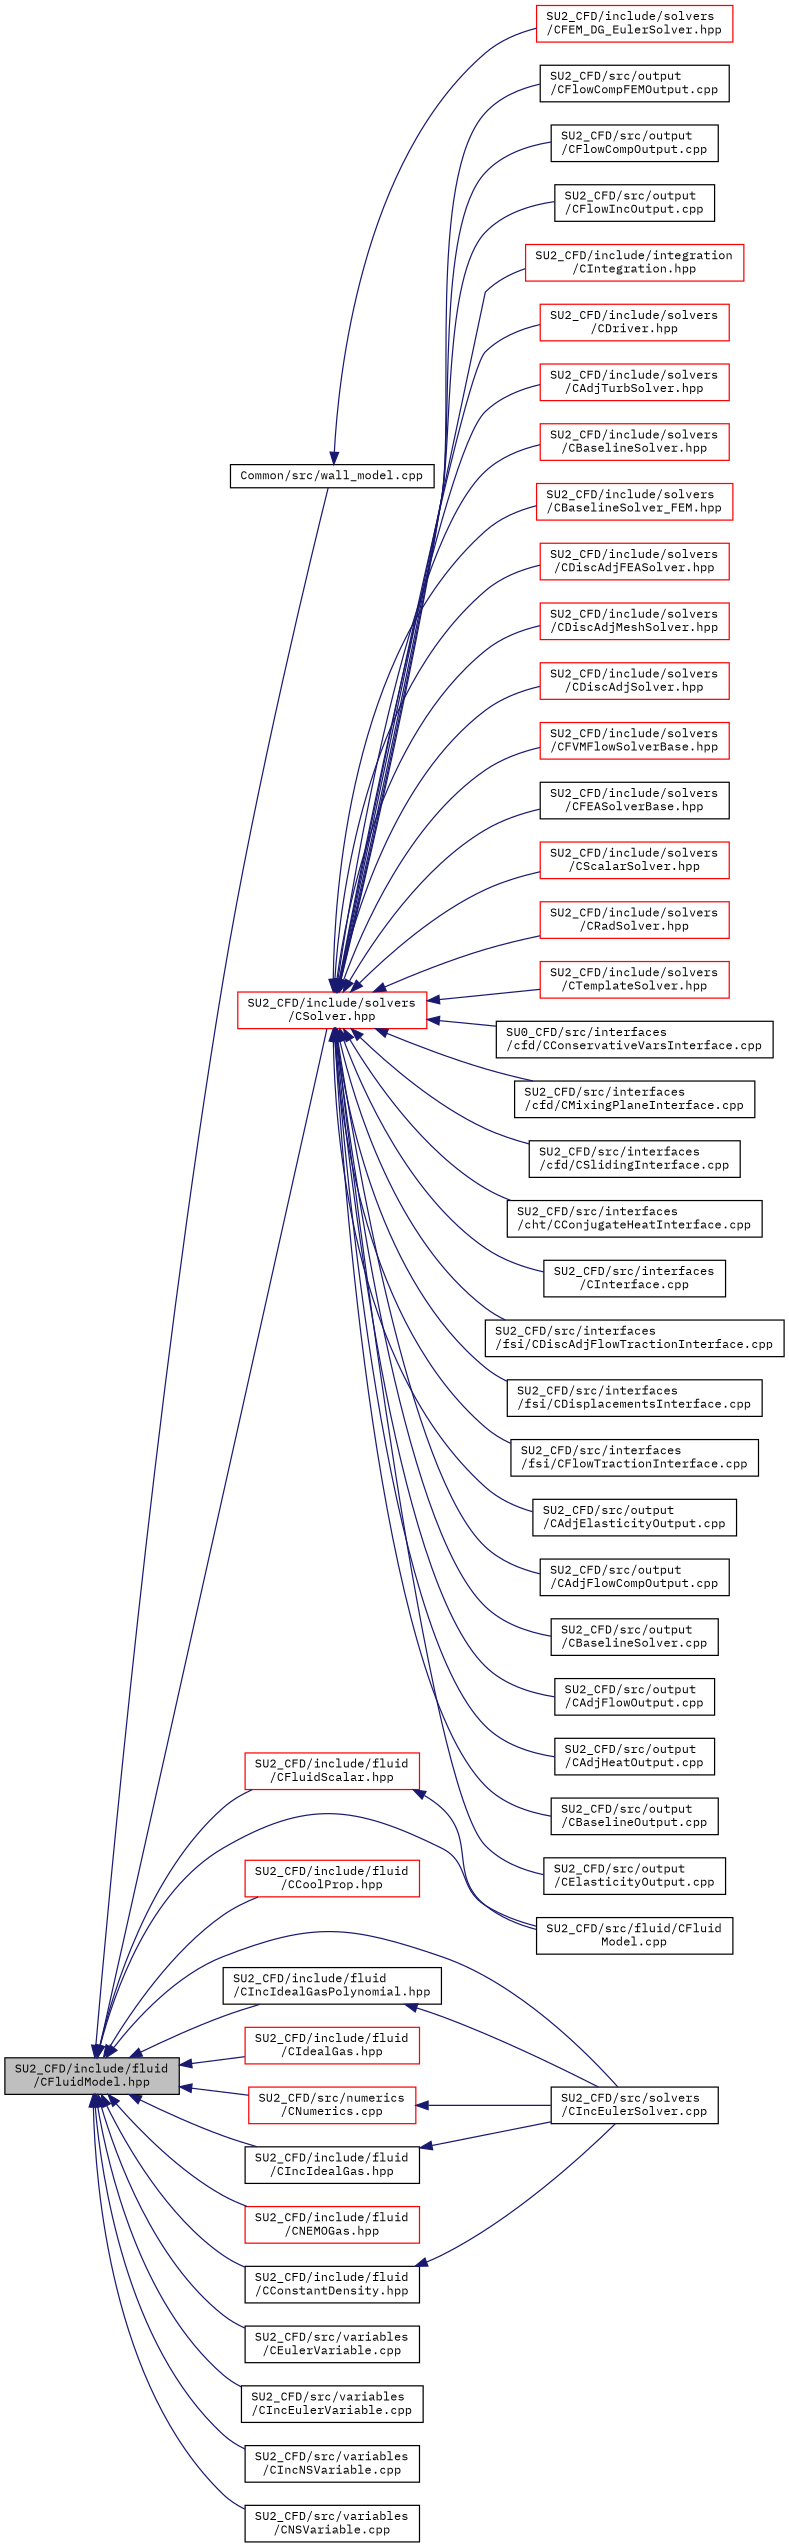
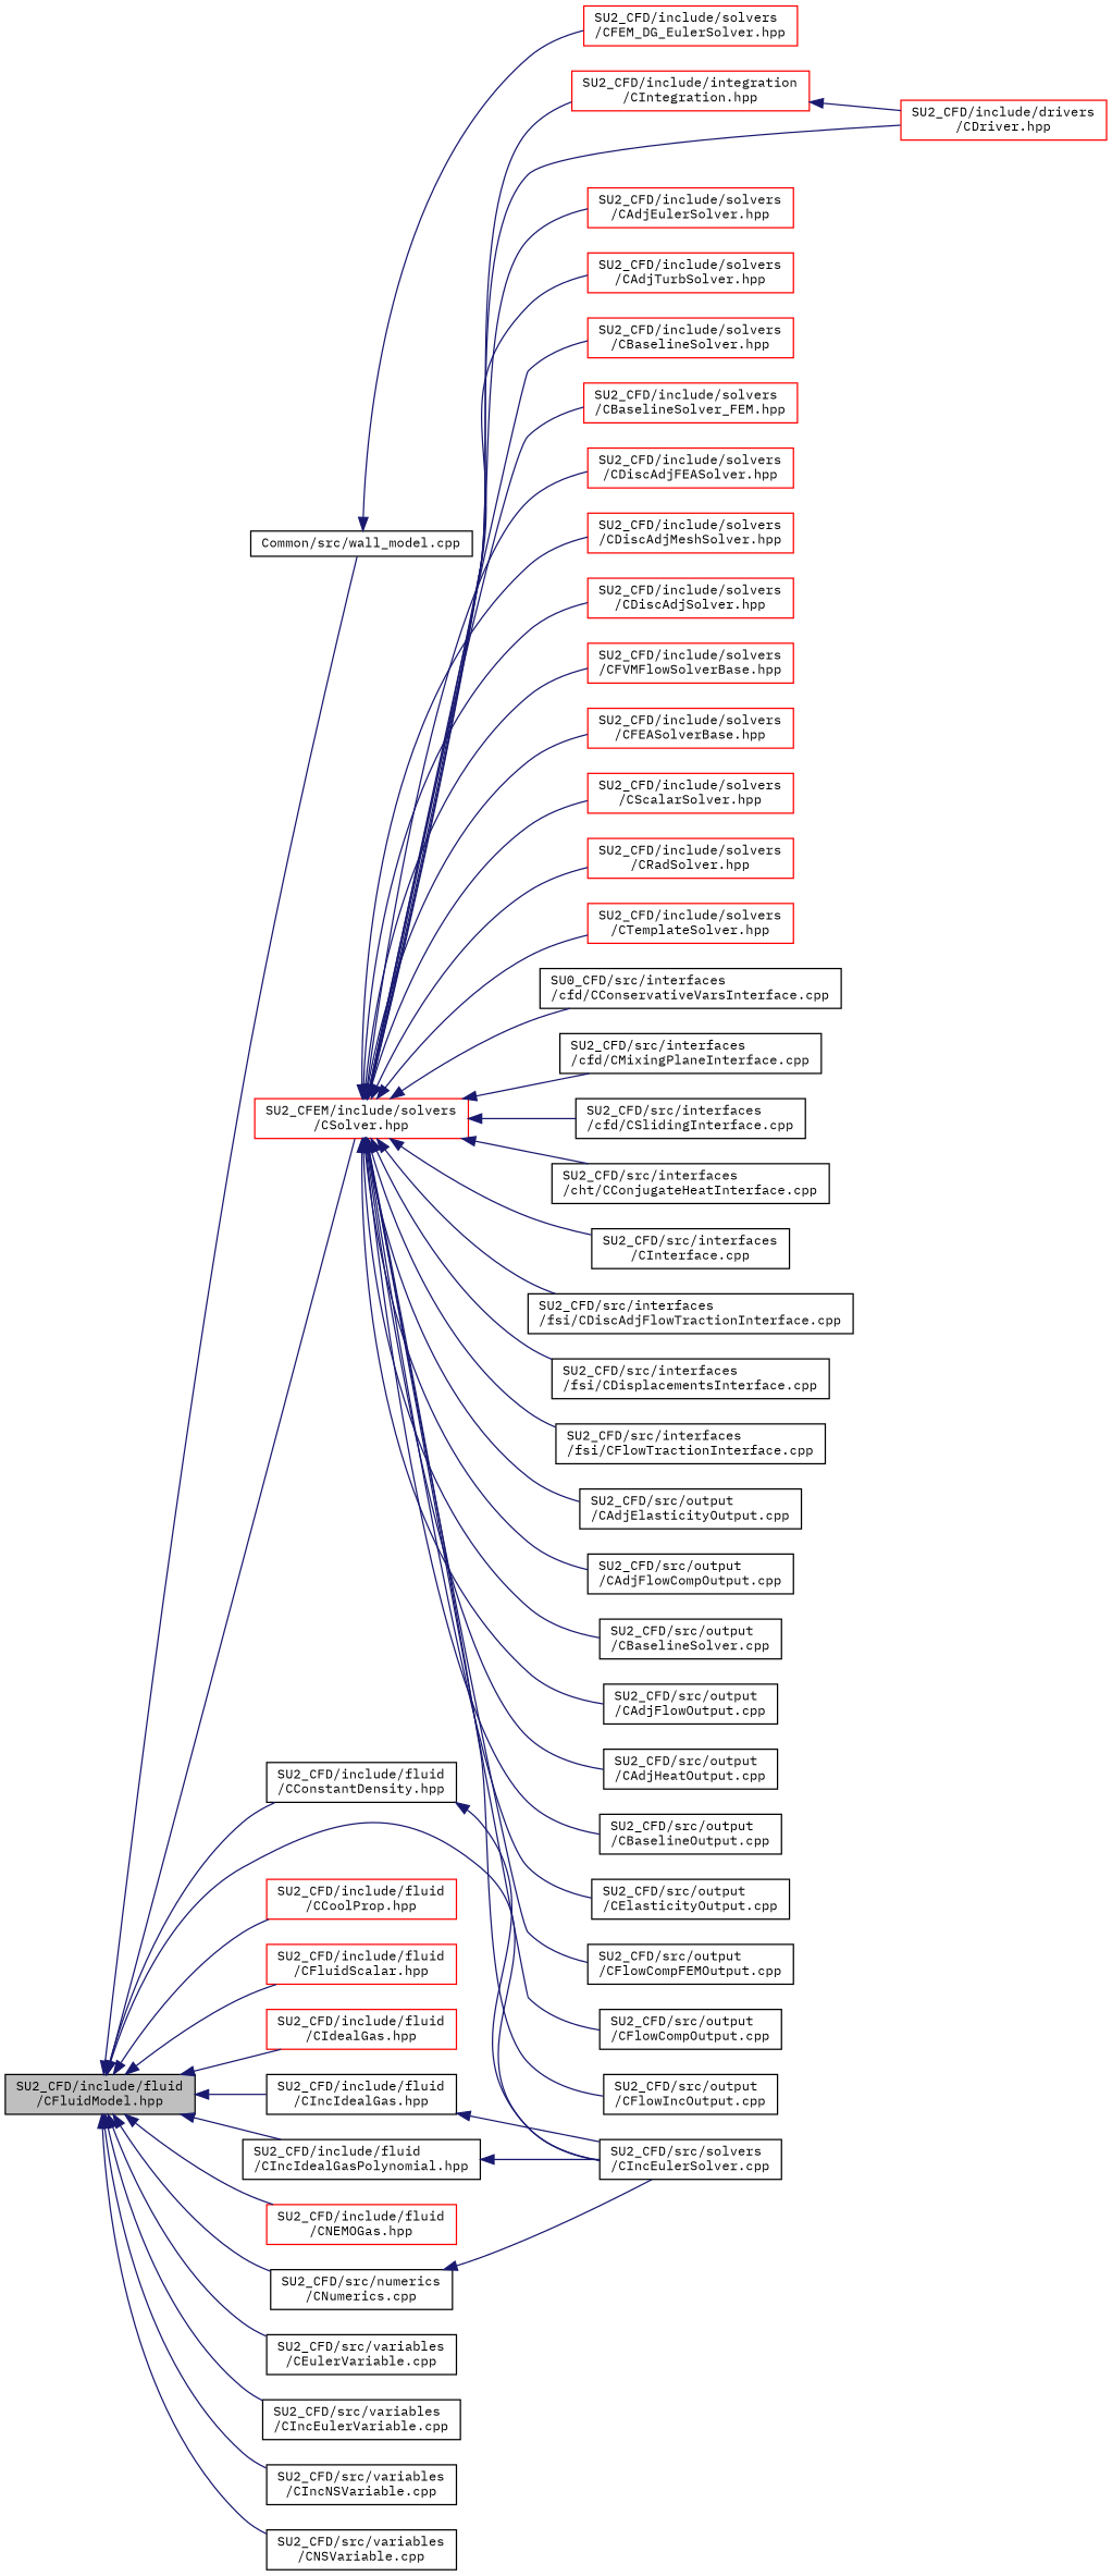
  digraph {
    fontname="IBM Plex Mono"
    rankdir=LR
    node [color=black fillcolor=white fontname="IBM Plex Mono" fontsize=10 shape=record style=filled]
    edge [color=midnightblue dir=back fontname="IBM Plex Mono" fontsize=10 labelfontname=Helvetica labelfontsize=10 style=solid]
    n1 [fillcolor=grey75 fontcolor=black height=0.2 label="SU2_CFD/include/fluid\l/CFluidModel.hpp" width=0.4]
    n2 [height=0.2 label="Common/src/wall_model.cpp" width=0.4]
-   n3 [color=red height=0.2 label="SU2_CFD/include/solvers\l/CSolver.hpp" width=0.4]
+   n3 [color=red height=0.2 label="SU2_CFEM/include/solvers\l/CSolver.hpp" width=0.4]
    n4 [height=0.2 label="SU2_CFD/include/fluid\l/CConstantDensity.hpp" width=0.4]
    n5 [height=0.2 label="SU2_CFD/src/solvers\l/CIncEulerSolver.cpp" width=0.4]
    n6 [color=red height=0.2 label="SU2_CFD/include/fluid\l/CCoolProp.hpp" width=0.4]
    n7 [color=red height=0.2 label="SU2_CFD/include/fluid\l/CFluidScalar.hpp" width=0.4]
-   n8 [height=0.2 label="SU2_CFD/src/fluid/CFluid\lModel.cpp" width=0.4]
    n9 [color=red height=0.2 label="SU2_CFD/include/fluid\l/CIdealGas.hpp" width=0.4]
    n10 [height=0.2 label="SU2_CFD/include/fluid\l/CIncIdealGas.hpp" width=0.4]
    n11 [height=0.2 label="SU2_CFD/include/fluid\l/CIncIdealGasPolynomial.hpp" width=0.4]
    n12 [color=red height=0.2 label="SU2_CFD/include/fluid\l/CNEMOGas.hpp" width=0.4]
-   n13 [color=red height=0.2 label="SU2_CFD/src/numerics\l/CNumerics.cpp" width=0.4]
+   n13 [height=0.2 label="SU2_CFD/src/numerics\l/CNumerics.cpp" width=0.4]
    n14 [height=0.2 label="SU2_CFD/src/variables\l/CEulerVariable.cpp" width=0.4]
    n15 [height=0.2 label="SU2_CFD/src/variables\l/CIncEulerVariable.cpp" width=0.4]
    n16 [height=0.2 label="SU2_CFD/src/variables\l/CIncNSVariable.cpp" width=0.4]
    n17 [height=0.2 label="SU2_CFD/src/variables\l/CNSVariable.cpp" width=0.4]
    n18 [color=red height=0.2 label="SU2_CFD/include/solvers\l/CFEM_DG_EulerSolver.hpp" width=0.4]
    n19 [color=red height=0.2 label="SU2_CFD/include/integration\l/CIntegration.hpp" width=0.4]
-   n21 [color=red height=0.2 label="SU2_CFD/include/solvers\l/CDriver.hpp" width=0.4]
+   n20 [color=red height=0.2 label="SU2_CFD/include/drivers\l/CDriver.hpp" width=0.4]
+   n21 [color=red height=0.2 label="SU2_CFD/include/solvers\l/CAdjEulerSolver.hpp" width=0.4]
    n22 [color=red height=0.2 label="SU2_CFD/include/solvers\l/CAdjTurbSolver.hpp" width=0.4]
    n23 [color=red height=0.2 label="SU2_CFD/include/solvers\l/CBaselineSolver.hpp" width=0.4]
    n24 [color=red height=0.2 label="SU2_CFD/include/solvers\l/CBaselineSolver_FEM.hpp" width=0.4]
    n25 [color=red height=0.2 label="SU2_CFD/include/solvers\l/CDiscAdjFEASolver.hpp" width=0.4]
    n26 [color=red height=0.2 label="SU2_CFD/include/solvers\l/CDiscAdjMeshSolver.hpp" width=0.4]
    n27 [color=red height=0.2 label="SU2_CFD/include/solvers\l/CDiscAdjSolver.hpp" width=0.4]
    n28 [color=red height=0.2 label="SU2_CFD/include/solvers\l/CFVMFlowSolverBase.hpp" width=0.4]
-   n29 [height=0.2 label="SU2_CFD/include/solvers\l/CFEASolverBase.hpp" width=0.4]
+   n29 [color=red height=0.2 label="SU2_CFD/include/solvers\l/CFEASolverBase.hpp" width=0.4]
    n30 [color=red height=0.2 label="SU2_CFD/include/solvers\l/CScalarSolver.hpp" width=0.4]
    n31 [color=red height=0.2 label="SU2_CFD/include/solvers\l/CRadSolver.hpp" width=0.4]
    n32 [color=red height=0.2 label="SU2_CFD/include/solvers\l/CTemplateSolver.hpp" width=0.4]
    n33 [height=0.2 label="SU0_CFD/src/interfaces\l/cfd/CConservativeVarsInterface.cpp" width=0.4]
    n34 [height=0.2 label="SU2_CFD/src/interfaces\l/cfd/CMixingPlaneInterface.cpp" width=0.4]
    n35 [height=0.2 label="SU2_CFD/src/interfaces\l/cfd/CSlidingInterface.cpp" width=0.4]
    n36 [height=0.2 label="SU2_CFD/src/interfaces\l/cht/CConjugateHeatInterface.cpp" width=0.4]
    n37 [height=0.2 label="SU2_CFD/src/interfaces\l/CInterface.cpp" width=0.4]
    n38 [height=0.2 label="SU2_CFD/src/interfaces\l/fsi/CDiscAdjFlowTractionInterface.cpp" width=0.4]
    n39 [height=0.2 label="SU2_CFD/src/interfaces\l/fsi/CDisplacementsInterface.cpp" width=0.4]
    n40 [height=0.2 label="SU2_CFD/src/interfaces\l/fsi/CFlowTractionInterface.cpp" width=0.4]
    n41 [height=0.2 label="SU2_CFD/src/output\l/CAdjElasticityOutput.cpp" width=0.4]
    n42 [height=0.2 label="SU2_CFD/src/output\l/CAdjFlowCompOutput.cpp" width=0.4]
    n43 [height=0.2 label="SU2_CFD/src/output\l/CBaselineSolver.cpp" width=0.4]
    n44 [height=0.2 label="SU2_CFD/src/output\l/CAdjFlowOutput.cpp" width=0.4]
    n45 [height=0.2 label="SU2_CFD/src/output\l/CAdjHeatOutput.cpp" width=0.4]
    n46 [height=0.2 label="SU2_CFD/src/output\l/CBaselineOutput.cpp" width=0.4]
    n47 [height=0.2 label="SU2_CFD/src/output\l/CElasticityOutput.cpp" width=0.4]
    n48 [height=0.2 label="SU2_CFD/src/output\l/CFlowCompFEMOutput.cpp" width=0.4]
    n49 [height=0.2 label="SU2_CFD/src/output\l/CFlowCompOutput.cpp" width=0.4]
    n50 [height=0.2 label="SU2_CFD/src/output\l/CFlowIncOutput.cpp" width=0.4]
    n1 -> n2
    n1 -> n3
    n1 -> n4
    n1 -> n5
    n1 -> n6
    n1 -> n7
-   n1 -> n8
    n1 -> n9
    n1 -> n10
    n1 -> n11
    n1 -> n12
    n1 -> n13
    n1 -> n14
    n1 -> n15
    n1 -> n16
    n1 -> n17
    n2 -> n18
    n3 -> n19
+   n3 -> n20
    n3 -> n21
    n3 -> n22
    n3 -> n23
    n3 -> n24
    n3 -> n25
    n3 -> n26
    n3 -> n27
    n3 -> n28
    n3 -> n29
    n3 -> n30
    n3 -> n31
    n3 -> n32
    n3 -> n33
    n3 -> n34
    n3 -> n35
    n3 -> n36
    n3 -> n37
    n3 -> n38
    n3 -> n39
    n3 -> n40
    n3 -> n41
    n3 -> n42
    n3 -> n43
    n3 -> n44
    n3 -> n45
    n3 -> n46
    n3 -> n47
    n3 -> n48
    n3 -> n49
    n3 -> n50
    n4 -> n5
-   n7 -> n8
    n10 -> n5
    n11 -> n5
    n13 -> n5
+   n19 -> n20
  }
